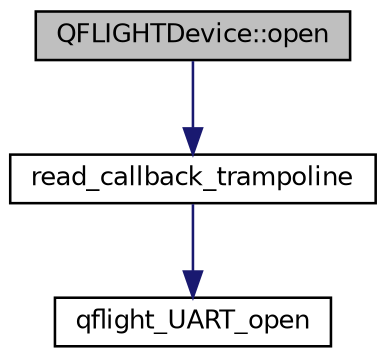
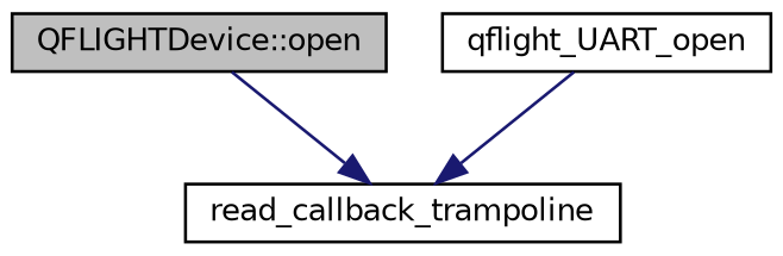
  digraph {
    rankdir=TB
    node [color=black fillcolor=white fontname=Helvetica fontsize=10 shape=record style=filled]
    edge [color=midnightblue fontname=Helvetica fontsize=10 labelfontname=Helvetica labelfontsize=10 style=solid]
    n1 [fillcolor=grey75 fontcolor=black height=0.2 label="QFLIGHTDevice::open" width=0.4]
    n2 [height=0.2 label=read_callback_trampoline width=0.4]
    n3 [height=0.2 label=qflight_UART_open width=0.4]
    n1 -> n2
-   n2 -> n3
+   n3 -> n2
  }
